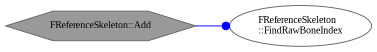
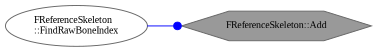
  digraph {
    rankdir=LR
    fontname="Liberation Serif"
    node [fontname="Liberation Serif" fontsize=10 style=filled]
    n1 [color=gray40 fillcolor=grey60 fontcolor=black height=0.2 label="FReferenceSkeleton::Add" shape=hexagon width=0.4]
    n2 [color=grey40 fillcolor=white height=0.2 label="FReferenceSkeleton\l::FindRawBoneIndex" shape=ellipse width=0.4]
-   n1 -> n2 [color=blue fontname="Liberation Serif" fontsize=10 labelfontname=Helvetica labelfontsize=10 style=solid arrowhead=dot]
+   n2 -> n1 [color=blue fontname="Liberation Serif" fontsize=10 labelfontname=Helvetica labelfontsize=10 style=solid arrowhead=dot]
  }
